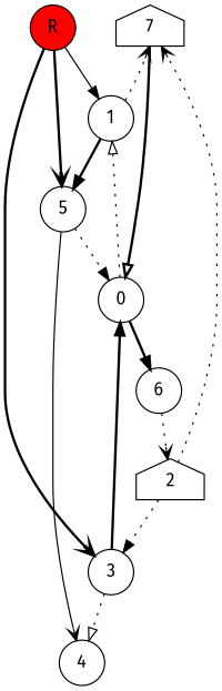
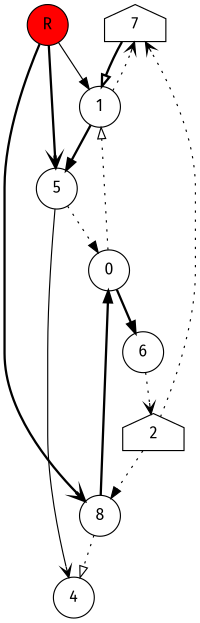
  digraph {
    fontname="Fira Sans"
    node [fontname="Fira Sans" shape=circle]
    edge [arrowhead=vee fontname="Fira Sans" style=dotted]
    7 [shape=house]
    1
    5
    2 [shape=house]
-   3
+   3 [label=8]
    4
    n7 [label=0]
    6
    R [fillcolor="#ff0000" style=filled]
-   7 -> n7 [arrowhead=onormal style=bold]
+   7 -> 1 [arrowhead=onormal style=bold]
    1 -> 7
    1 -> 5 [arrowhead=normal style=bold]
    5 -> 4 [style=solid]
    5 -> n7 [arrowhead=normal]
    2 -> 7
    2 -> 3 [arrowhead=normal]
    3 -> 4 [arrowhead=onormal]
    3 -> n7 [arrowhead=normal style=bold]
    n7 -> 1 [arrowhead=onormal]
    n7 -> 6 [arrowhead=normal style=bold]
    6 -> 2
    R -> 1 [arrowhead=normal style=solid]
    R -> 5 [style=bold]
    R -> 3 [style=bold]
  }
